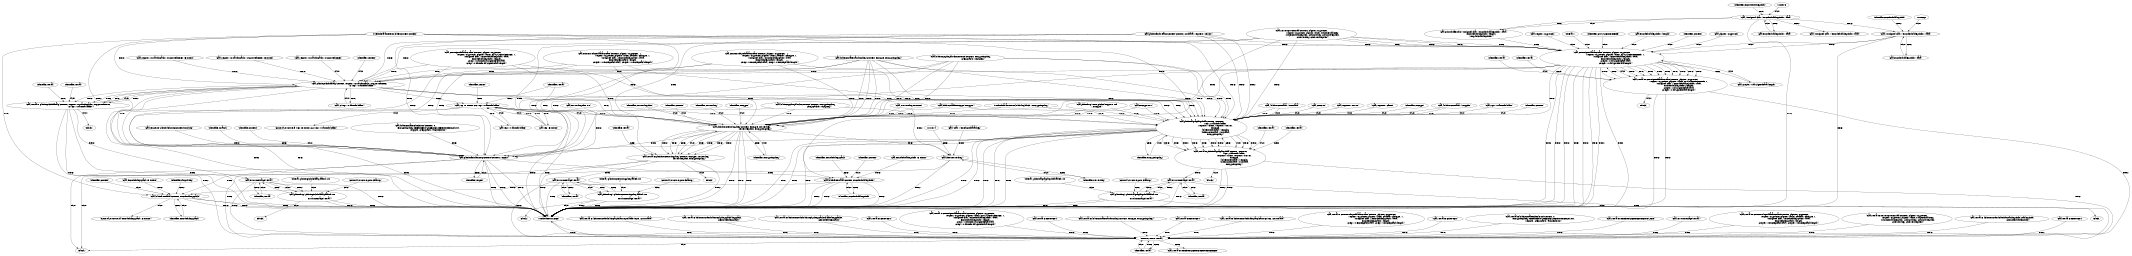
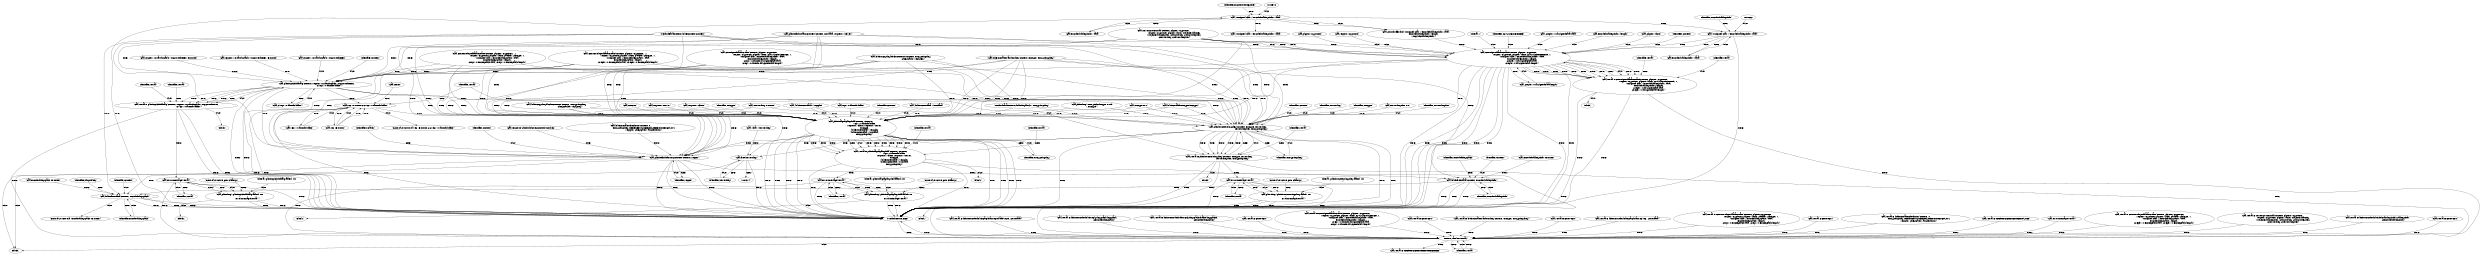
  digraph {
    n1 [label="(Call,(unsigned char *)encoded_dhkey_info->data)"]
    n2 [label="(Call,cms_signeddata_create(context, plgctx->cryptoctx,\n                                           reqctx->cryptoctx, plgctx->idctx, CMS_SIGN_DRAFT9, 1,\n                                           (unsigned char *)encoded_dhkey_info->data,\n                                           encoded_dhkey_info->length,\n                                           &rep9->u.dhSignedData.data,\n                                           &rep9->u.dhSignedData.length))"]
    n3 [label="(Call,encoded_dhkey_info->data)"]
    n4 [label="(MethodReturn,RET)"]
    n5 [label="(Call,retval = cms_signeddata_create(context, plgctx->cryptoctx,\n                                           reqctx->cryptoctx, plgctx->idctx, CMS_SIGN_DRAFT9, 1,\n                                           (unsigned char *)encoded_dhkey_info->data,\n                                           encoded_dhkey_info->length,\n                                           &rep9->u.dhSignedData.data,\n                                           &rep9->u.dhSignedData.length))"]
    n6 [label="(Call,pkinit_pick_kdf_alg(context, reqctx->rcv_auth_pack->supportedKDFs,\n                                         &(rep->u.dh_Info.kdfID)))"]
    n7 [label="(Call,pkinit_alg_agility_kdf(context, &secret,\n                                            rep->u.dh_Info.kdfID,\n                                            request->client, request->server,\n                                            enctype,\n                                            (krb5_octet_data *)req_pkt,\n                                            (krb5_octet_data *)out_data,\n                                            encrypting_key))"]
    n8 [label="(Call,pkinit_fini_kdc_req_context(context, reqctx))"]
    n9 [label="(Call,pkinit_octetstring2key(context, enctype, server_key,\n                                            server_key_len, encrypting_key))"]
    n10 [label="(Call,&rep9->u.dhSignedData.length)"]
-   n11 [label="(Return,return retval;)"]
+   n11 [label="(Return,random retval;)"]
    n12 [label="(Call,(unsigned char *)encoded_dhkey_info->data)"]
    n13 [label="(Call,encoded_dhkey_info->data)"]
    n14 [label="(Call,print_buffer_bin((unsigned char *)encoded_dhkey_info->data,\n                         encoded_dhkey_info->length,\n                         \"/tmp/kdc_dh_key_info\"))"]
    n15 [label="(Call,(unsigned char *)encoded_dhkey_info->data)"]
    n16 [label="(Block,)"]
    n17 [label="(Call,retval = pkinit_pick_kdf_alg(context, reqctx->rcv_auth_pack->supportedKDFs,\n                                         &(rep->u.dh_Info.kdfID)))"]
    n18 [label="(Call,rep != NULL && rep->u.dh_Info.kdfID)"]
    n19 [label="(Call,&(rep->u.dh_Info.kdfID))"]
    n20 [label="(Call,retval = pkinit_alg_agility_kdf(context, &secret,\n                                            rep->u.dh_Info.kdfID,\n                                            request->client, request->server,\n                                            enctype,\n                                            (krb5_octet_data *)req_pkt,\n                                            (krb5_octet_data *)out_data,\n                                            encrypting_key))"]
    n21 [label="(Identifier,encrypting_key)"]
    n22 [label="(Block,)"]
    n23 [label="(Call,krb5_free_data(context, encoded_dhkey_info))"]
    n24 [label="(Call,krb5_free_data(context, encoded_key_pack))"]
    n25 [label="(Identifier,reqctx)"]
    n26 [label="(Call,retval = pkinit_octetstring2key(context, enctype, server_key,\n                                            server_key_len, encrypting_key))"]
    n27 [label="(Call,free(server_key))"]
    n28 [label="(Identifier,encrypting_key)"]
    n29 [label="(Identifier,retval)"]
    n30 [label="(Call,retval = KRB5KDC_ERR_PREAUTH_FAILED)"]
    n31 [label="(Call,error_message(retval))"]
    n32 [label="(Block,)"]
    n33 [label="(Call,rep->u.dh_Info.kdfID)"]
    n34 [label="(Call,rep != NULL)"]
    n35 [label="(ControlStructure,if (rep != NULL && rep->u.dh_Info.kdfID))"]
    n36 [label="(Call,pkiDebug(\"pkinit_pick_kdf_alg failed: %s\n\",\n                         error_message(retval)))"]
    n37 [label="(Identifier,retval)"]
    n38 [label="(Block,)"]
    n39 [label="(Call,error_message(retval))"]
    n40 [label="(Block,)"]
    n41 [label="(Call,pkiDebug(\"pkinit_alg_agility_kdf failed: %s\n\",\n                         error_message(retval)))"]
    n42 [label="(Identifier,retval)"]
    n43 [label="(Block,)"]
    n44 [label="(Identifier,encoded_dhkey_info)"]
    n45 [label="(Identifier,encoded_key_pack)"]
    n46 [label="(ControlStructure,if (encoded_key_pack != NULL))"]
    n47 [label="(Call,error_message(retval))"]
    n48 [label="(Block,)"]
    n49 [label="(Identifier,server_key)"]
    n50 [label="(Call,pkiDebug(\"pkinit_octetstring2key failed: %s\n\",\n                         error_message(retval)))"]
    n51 [label="(Identifier,retval)"]
    n52 [label="(Block,)"]
    n53 [label="(Call,retval = k5int_encode_krb5_pa_pk_as_rep_draft9(rep9, &out_data))"]
    n54 [label="(Call,retval = k5int_encode_krb5_reply_key_pack(key_pack,\n                                                      &encoded_key_pack))"]
    n55 [label="(Identifier,retval)"]
    n56 [label="(Literal,\"pkinit_alg_agility_kdf failed: %s\n\")"]
    n57 [label="(Call,retval = k5int_encode_krb5_reply_key_pack_draft9(key_pack9,\n                                                                 &encoded_key_pack))"]
    n58 [label="(Call,retval = ENOMEM)"]
    n59 [label="(Call,retval = cms_signeddata_create(context, plgctx->cryptoctx,\n                                           reqctx->cryptoctx, plgctx->idctx, CMS_SIGN_SERVER, 1,\n                                           (unsigned char *)encoded_dhkey_info->data,\n                                           encoded_dhkey_info->length,\n                                           &rep->u.dh_Info.dhSignedData.data,\n                                           &rep->u.dh_Info.dhSignedData.length))"]
    n60 [label="(Call,reqctx->rcv_auth_pack->supportedKDFs != NULL)"]
    n61 [label="(ControlStructure,goto cleanup;)"]
    n62 [label="(Call,*server_key = NULL)"]
    n63 [label="(Call,retval = ENOMEM)"]
    n64 [label="(Literal,\"pkinit_octetstring2key failed: %s\n\")"]
    n65 [label="(Call,retval = krb5_c_make_random_key(context, enctype, encrypting_key))"]
    n66 [label="(Literal,1)"]
    n67 [label="(Call,pkinit_find_realm_context(context, moddata, request->server))"]
    n68 [label="(Identifier,scratch)"]
    n69 [label="(Call,reqctx->rcv_auth_pack->supportedKDFs)"]
-   n70 [label="(Call,(char *)envelopeddata_key)"]
+   n70 [label="(Call,(char *)server_key)"]
    n71 [label="(Identifier,context)"]
    n72 [label="(Call,retval = ENOMEM)"]
    n73 [label="(Call,encoded_key_pack != NULL)"]
    n74 [label="(Call,retval = k5int_encode_krb5_pa_pk_as_rep(rep, &out_data))"]
    n75 [label="(MethodParameterIn,krb5_keyblock * encrypting_key)"]
    n76 [label="(Call,retval = cms_envelopeddata_create(context, plgctx->cryptoctx,\n                                              reqctx->cryptoctx, plgctx->idctx, padata->pa_type, 1,\n                                              (unsigned char *)encoded_key_pack->data,\n                                              encoded_key_pack->length,\n                                              &rep->u.encKeyPack.data, &rep->u.encKeyPack.length))"]
    n77 [label="(Identifier,retval)"]
    n78 [label="(Identifier,context)"]
    n79 [label="(Identifier,CMS_SIGN_DRAFT9)"]
    n80 [label="(Call,server_process_dh(context, plgctx->cryptoctx,\n                                   reqctx->cryptoctx, plgctx->idctx, subjectPublicKey,\n                                   subjectPublicKey_len, &dh_pubkey, &dh_pubkey_len,\n                                   &server_key, &server_key_len))"]
    n81 [label="(Call,&secret)"]
    n82 [label="(Identifier,server_key)"]
    n83 [label="(Call,retval = ENOMEM)"]
    n84 [label="(Call,request->server)"]
    n85 [label="(Call,krb5_c_make_random_key(context, enctype, encrypting_key))"]
+   n86 [label="(Call,&rep9->u.dhSignedData.data)"]
    n87 [label="(Identifier,retval)"]
    n88 [label="(Call,enctype = -1)"]
    n89 [label="(Call,encoded_dhkey_info->length)"]
    n90 [label="(Call,request->client)"]
-   n91 [label="(Identifier,secret)"]
+   n91 [label="(Call,secret)"]
    n92 [label="(MethodParameterIn,krb5_context context)"]
    n93 [label="(Call,cms_envelopeddata_create(context, plgctx->cryptoctx,\n                                              reqctx->cryptoctx, plgctx->idctx, padata->pa_type, 1,\n                                              (unsigned char *)encoded_key_pack->data,\n                                              encoded_key_pack->length,\n                                              &rep->u.encKeyPack.data, &rep->u.encKeyPack.length))"]
    n94 [label="(Call,krb5_copy_keyblock_contents(context, encrypting_key,\n                                        &key_pack->replyKey))"]
    n95 [label="(Identifier,context)"]
    n96 [label="(ControlStructure,goto cleanup;)"]
    n97 [label="(ControlStructure,goto cleanup;)"]
+   n98 [label="(Call,plgctx->idctx)"]
    n99 [label="(Call,pkiDebug(\"KDC picked etype = %d\n\", enctype))"]
    n100 [label="(Call,retval = krb5_c_make_checksum(context, 0,\n                                          encrypting_key, KRB5_KEYUSAGE_TGS_REQ_AUTH_CKSUM,\n                                          req_pkt, &key_pack->asChecksum))"]
    n101 [label="(Identifier,enctype)"]
    n102 [label="(Identifier,retval)"]
    n103 [label="(Call,server_key_len = 0)"]
    n104 [label="(Identifier,encoded_dhkey_info)"]
    n105 [label="(Identifier,context)"]
    n106 [label="(Identifier,enctype)"]
    n107 [label="(Identifier,retval)"]
    n108 [label="(Call,krb5_copy_keyblock_contents(context, encrypting_key,\n                                            &key_pack9->replyKey))"]
    n109 [label="(Call,encoded_dhkey_info != NULL)"]
    n110 [label="(Call,retval = KRB5KDC_ERR_ETYPE_NOSUPP)"]
    n111 [label="(Identifier,context)"]
    n112 [label="(Identifier,encoded_key_pack)"]
    n113 [label="(Call,error_message(retval))"]
    n114 [label="(Call,retval = cms_envelopeddata_create(context, plgctx->cryptoctx,\n                                              reqctx->cryptoctx, plgctx->idctx, padata->pa_type, 1,\n                                              (unsigned char *)encoded_key_pack->data,\n                                              encoded_key_pack->length,\n                                              &rep9->u.encKeyPack.data, &rep9->u.encKeyPack.length))"]
    n115 [label="(Call,(krb5_octet_data *)req_pkt)"]
    n116 [label="(Identifier,server_key_len)"]
    n117 [label="(Call,rep->u.dh_Info.kdfID)"]
    n118 [label="(Identifier,context)"]
    n119 [label="(Call,retval = server_process_dh(context, plgctx->cryptoctx,\n                                   reqctx->cryptoctx, plgctx->idctx, subjectPublicKey,\n                                   subjectPublicKey_len, &dh_pubkey, &dh_pubkey_len,\n                                   &server_key, &server_key_len))"]
    n120 [label="(Call,reqctx = (pkinit_kdc_req_context)modreq)"]
    n121 [label="(Call,cms_envelopeddata_create(context, plgctx->cryptoctx,\n                                              reqctx->cryptoctx, plgctx->idctx, padata->pa_type, 1,\n                                              (unsigned char *)encoded_key_pack->data,\n                                              encoded_key_pack->length,\n                                              &rep9->u.encKeyPack.data, &rep9->u.encKeyPack.length))"]
    n122 [label="(Literal,\"pkinit_pick_kdf_alg failed: %s\n\")"]
    n123 [label="(Call,retval = k5int_encode_krb5_kdc_dh_key_info(&dhkey_info,\n                                                   &encoded_dhkey_info))"]
    n124 [label="(Identifier,context)"]
    n125 [label="(Call,krb5_c_valid_enctype(enctype))"]
    n126 [label="(Identifier,retval)"]
    n127 [label="(Identifier,encoded_dhkey_info)"]
    n128 [label="(Call,plgctx->cryptoctx)"]
    n129 [label="(Identifier,retval)"]
    n130 [label="(Call,(krb5_octet_data *)out_data)"]
    n131 [label="(Call,retval = ENOMEM)"]
    n132 [label="(Call,reqctx->rcv_auth_pack->supportedKDFs != NULL)"]
    n133 [label="(Call,cms_signeddata_create(context, plgctx->cryptoctx,\n                                           reqctx->cryptoctx, plgctx->idctx, CMS_SIGN_SERVER, 1,\n                                           (unsigned char *)encoded_dhkey_info->data,\n                                           encoded_dhkey_info->length,\n                                           &rep->u.dh_Info.dhSignedData.data,\n                                           &rep->u.dh_Info.dhSignedData.length))"]
    n134 [label="(Call,krb5_c_make_checksum(context, 0,\n                                          encrypting_key, KRB5_KEYUSAGE_TGS_REQ_AUTH_CKSUM,\n                                          req_pkt, &key_pack->asChecksum))"]
    n135 [label="(Identifier,retval)"]
    n136 [label="(Identifier,dh_pubkey)"]
    n137 [label="(Call,reqctx->cryptoctx)"]
    1000662
    1000578
    1001374
    n1 -> n2 [label="AST: "]
    n1 -> n2 [label="DDG: "]
    n1 -> n3 [label="CFG: "]
    n1 -> n4 [label="DDG: "]
    n2 -> n4 [label="DDG: "]
    n2 -> n4 [label="DDG: "]
    n2 -> n4 [label="DDG: "]
    n2 -> n4 [label="DDG: "]
    n2 -> n4 [label="DDG: "]
    n2 -> n4 [label="DDG: "]
    n2 -> n4 [label="DDG: "]
    n2 -> n4 [label="DDG: "]
    n2 -> n5 [label="AST: "]
    n2 -> n5 [label="DDG: "]
    n2 -> n5 [label="DDG: "]
    n2 -> n5 [label="DDG: "]
    n2 -> n5 [label="DDG: "]
    n2 -> n5 [label="DDG: "]
    n2 -> n5 [label="DDG: "]
    n2 -> n5 [label="DDG: "]
    n2 -> n5 [label="DDG: "]
    n2 -> n5 [label="DDG: "]
    n2 -> n5 [label="DDG: "]
    n2 -> n6 [label="DDG: "]
    n2 -> n7 [label="DDG: "]
    n2 -> n8 [label="DDG: "]
    n2 -> n9 [label="DDG: "]
    n2 -> n10 [label="CFG: "]
    n3 -> n1 [label="AST: "]
    n4 -> n11 [label="CFG: "]
    n5 -> n2 [label="CFG: "]
    n5 -> n4 [label="DDG: "]
    n5 -> n4 [label="DDG: "]
    n5 -> n11 [label="DDG: "]
    n5 -> n16 [label="AST: "]
    n6 -> n4 [label="DDG: "]
    n6 -> n4 [label="DDG: "]
    n6 -> n7 [label="DDG: "]
    n6 -> n7 [label="DDG: "]
    n6 -> n8 [label="DDG: "]
    n6 -> n9 [label="DDG: "]
    n6 -> n17 [label="AST: "]
    n6 -> n17 [label="DDG: "]
    n6 -> n17 [label="DDG: "]
    n6 -> n17 [label="DDG: "]
    n6 -> n18 [label="DDG: "]
    n6 -> n19 [label="CFG: "]
    n7 -> n4 [label="DDG: "]
    n7 -> n4 [label="DDG: "]
    n7 -> n4 [label="DDG: "]
    n7 -> n4 [label="DDG: "]
    n7 -> n4 [label="DDG: "]
    n7 -> n4 [label="DDG: "]
    n7 -> n4 [label="DDG: "]
    n7 -> n4 [label="DDG: "]
    n7 -> n8 [label="DDG: "]
    n7 -> n20 [label="AST: "]
    n7 -> n20 [label="DDG: "]
    n7 -> n20 [label="DDG: "]
    n7 -> n20 [label="DDG: "]
    n7 -> n20 [label="DDG: "]
    n7 -> n20 [label="DDG: "]
    n7 -> n20 [label="DDG: "]
    n7 -> n20 [label="DDG: "]
    n7 -> n20 [label="DDG: "]
    n7 -> n20 [label="DDG: "]
    n7 -> n21 [label="CFG: "]
    n8 -> n4 [label="DDG: "]
    n8 -> n4 [label="DDG: "]
    n8 -> n4 [label="DDG: "]
    n8 -> n22 [label="AST: "]
    n8 -> n23 [label="DDG: "]
    n8 -> n24 [label="DDG: "]
    n8 -> n25 [label="CFG: "]
    n9 -> n4 [label="DDG: "]
    n9 -> n4 [label="DDG: "]
    n9 -> n4 [label="DDG: "]
    n9 -> n8 [label="DDG: "]
    n9 -> n26 [label="AST: "]
    n9 -> n26 [label="DDG: "]
    n9 -> n26 [label="DDG: "]
    n9 -> n26 [label="DDG: "]
    n9 -> n26 [label="DDG: "]
    n9 -> n26 [label="DDG: "]
    n9 -> n27 [label="DDG: "]
    n9 -> n28 [label="CFG: "]
    n10 -> n2 [label="AST: "]
    n11 -> n4 [label="DDG: "]
    n11 -> n22 [label="AST: "]
    n11 -> n29 [label="CFG: "]
    n11 -> n30 [label="DDG: "]
    n12 -> n1 [label="DDG: "]
    n12 -> n4 [label="DDG: "]
    n12 -> n13 [label="CFG: "]
    n12 -> n14 [label="AST: "]
    n12 -> n14 [label="DDG: "]
    n12 -> n15 [label="DDG: "]
    n13 -> n12 [label="AST: "]
    n14 -> n2 [label="DDG: "]
    n17 -> n4 [label="DDG: "]
    n17 -> n4 [label="DDG: "]
    n17 -> n6 [label="CFG: "]
    n17 -> n11 [label="DDG: "]
    n17 -> n31 [label="DDG: "]
    n17 -> n32 [label="AST: "]
    n18 -> n4 [label="DDG: "]
    n18 -> n4 [label="DDG: "]
    n18 -> n4 [label="DDG: "]
    n18 -> n7 [label="DDG: "]
    n18 -> n33 [label="CFG: "]
    n18 -> n34 [label="CFG: "]
    n18 -> n35 [label="AST: "]
    n19 -> n6 [label="AST: "]
    n20 -> n4 [label="DDG: "]
    n20 -> n4 [label="DDG: "]
    n20 -> n7 [label="CFG: "]
    n20 -> n11 [label="DDG: "]
    n20 -> n39 [label="DDG: "]
    n20 -> n40 [label="AST: "]
    n21 -> n7 [label="AST: "]
    n23 -> n4 [label="DDG: "]
    n23 -> n4 [label="DDG: "]
    n23 -> n4 [label="DDG: "]
    n23 -> n24 [label="DDG: "]
    n23 -> n44 [label="CFG: "]
    n24 -> n4 [label="DDG: "]
    n24 -> n4 [label="DDG: "]
    n24 -> n4 [label="DDG: "]
    n24 -> n45 [label="CFG: "]
    n24 -> n46 [label="AST: "]
    n25 -> n8 [label="AST: "]
    n26 -> n4 [label="DDG: "]
    n26 -> n4 [label="DDG: "]
    n26 -> n9 [label="CFG: "]
    n26 -> n11 [label="DDG: "]
    n26 -> n47 [label="DDG: "]
    n26 -> n48 [label="AST: "]
    n27 -> n4 [label="DDG: "]
    n27 -> n22 [label="AST: "]
    n27 -> n49 [label="CFG: "]
    n28 -> n9 [label="AST: "]
    n29 -> n11 [label="AST: "]
    n29 -> n11 [label="DDG: "]
    n31 -> n4 [label="DDG: "]
    n31 -> n11 [label="DDG: "]
    n31 -> n36 [label="AST: "]
    n31 -> n36 [label="DDG: "]
    n31 -> n37 [label="CFG: "]
    n33 -> n18 [label="AST: "]
    n34 -> n18 [label="AST: "]
    n34 -> n18 [label="DDG: "]
    n34 -> n18 [label="DDG: "]
    n36 -> n4 [label="DDG: "]
    n36 -> n4 [label="DDG: "]
    n36 -> n31 [label="CFG: "]
    n36 -> n38 [label="AST: "]
    n37 -> n31 [label="AST: "]
    n39 -> n4 [label="DDG: "]
    n39 -> n11 [label="DDG: "]
    n39 -> n41 [label="AST: "]
    n39 -> n41 [label="DDG: "]
    n39 -> n42 [label="CFG: "]
    n41 -> n4 [label="DDG: "]
    n41 -> n4 [label="DDG: "]
    n41 -> n39 [label="CFG: "]
    n41 -> n43 [label="AST: "]
    n42 -> n39 [label="AST: "]
    n44 -> n23 [label="AST: "]
    n45 -> n24 [label="AST: "]
    n47 -> n4 [label="DDG: "]
    n47 -> n11 [label="DDG: "]
    n47 -> n50 [label="AST: "]
    n47 -> n50 [label="DDG: "]
    n47 -> n51 [label="CFG: "]
    n49 -> n27 [label="AST: "]
    n50 -> n4 [label="DDG: "]
    n50 -> n4 [label="DDG: "]
    n50 -> n47 [label="CFG: "]
    n50 -> n52 [label="AST: "]
    n51 -> n47 [label="AST: "]
    n53 -> n11 [label="DDG: "]
    n54 -> n11 [label="DDG: "]
    n55 -> n5 [label="CFG: "]
    n56 -> n41 [label="AST: "]
    n57 -> n11 [label="DDG: "]
    n58 -> n11 [label="DDG: "]
    n59 -> n11 [label="DDG: "]
    n60 -> n6 [label="DDG: "]
    n61 -> n50 [label="CFG: "]
    n62 -> n9 [label="DDG: "]
    n62 -> n27 [label="DDG: "]
    n63 -> n11 [label="DDG: "]
    n64 -> n50 [label="AST: "]
    n65 -> n11 [label="DDG: "]
    n66 -> n2 [label="AST: "]
    n67 -> n2 [label="DDG: "]
    n67 -> n6 [label="DDG: "]
    n67 -> n7 [label="DDG: "]
    n67 -> n7 [label="DDG: "]
    n67 -> n8 [label="DDG: "]
    n67 -> n9 [label="DDG: "]
    n68 -> n8 [label="CFG: "]
    n69 -> n6 [label="AST: "]
    n70 -> n27 [label="DDG: "]
    n71 -> n24 [label="AST: "]
    n72 -> n11 [label="DDG: "]
    n73 -> n24 [label="DDG: "]
    n74 -> n11 [label="DDG: "]
    n75 -> n7 [label="DDG: "]
    n75 -> n9 [label="DDG: "]
    n76 -> n11 [label="DDG: "]
    n77 -> n18 [label="CFG: "]
    n77 -> n26 [label="AST: "]
    n78 -> n9 [label="AST: "]
    n79 -> n2 [label="AST: "]
    n80 -> n2 [label="DDG: "]
    n80 -> n2 [label="DDG: "]
    n80 -> n2 [label="DDG: "]
    n80 -> n2 [label="DDG: "]
    n80 -> n6 [label="DDG: "]
    n80 -> n7 [label="DDG: "]
    n80 -> n8 [label="DDG: "]
    n80 -> n9 [label="DDG: "]
    n81 -> n7 [label="AST: "]
    n82 -> n9 [label="AST: "]
    n83 -> n11 [label="DDG: "]
    n84 -> n7 [label="AST: "]
    n85 -> n6 [label="DDG: "]
    n85 -> n7 [label="DDG: "]
    n85 -> n7 [label="DDG: "]
    n85 -> n7 [label="DDG: "]
    n85 -> n8 [label="DDG: "]
    n85 -> n9 [label="DDG: "]
    n85 -> n9 [label="DDG: "]
    n85 -> n9 [label="DDG: "]
+   n86 -> n2 [label="AST: "]
    n87 -> n26 [label="CFG: "]
    n88 -> n7 [label="DDG: "]
    n88 -> n9 [label="DDG: "]
    n89 -> n2 [label="AST: "]
    n90 -> n7 [label="AST: "]
    n91 -> n18 [label="CFG: "]
    n92 -> n2 [label="DDG: "]
    n92 -> n6 [label="DDG: "]
    n92 -> n7 [label="DDG: "]
    n92 -> n8 [label="DDG: "]
    n92 -> n9 [label="DDG: "]
    n92 -> n23 [label="DDG: "]
    n92 -> n24 [label="DDG: "]
    n93 -> n6 [label="DDG: "]
    n93 -> n7 [label="DDG: "]
    n93 -> n8 [label="DDG: "]
    n93 -> n9 [label="DDG: "]
    n94 -> n6 [label="DDG: "]
    n94 -> n7 [label="DDG: "]
    n94 -> n7 [label="DDG: "]
    n94 -> n8 [label="DDG: "]
    n94 -> n9 [label="DDG: "]
    n94 -> n9 [label="DDG: "]
    n95 -> n23 [label="AST: "]
    n96 -> n36 [label="CFG: "]
    n97 -> n41 [label="CFG: "]
+   n98 -> n2 [label="AST: "]
    n99 -> n7 [label="DDG: "]
    n99 -> n9 [label="DDG: "]
    n100 -> n11 [label="DDG: "]
    n101 -> n9 [label="AST: "]
    n102 -> n17 [label="AST: "]
    n103 -> n9 [label="DDG: "]
    n104 -> n1 [label="CFG: "]
    n105 -> n2 [label="AST: "]
    n106 -> n7 [label="AST: "]
    n107 -> n5 [label="AST: "]
    n108 -> n7 [label="DDG: "]
    n108 -> n8 [label="DDG: "]
    n108 -> n9 [label="DDG: "]
    n109 -> n23 [label="DDG: "]
    n110 -> n11 [label="DDG: "]
    n111 -> n6 [label="AST: "]
    n112 -> n23 [label="CFG: "]
    n113 -> n11 [label="DDG: "]
    n114 -> n11 [label="DDG: "]
    n115 -> n7 [label="AST: "]
    n115 -> n7 [label="DDG: "]
    n116 -> n9 [label="AST: "]
    n117 -> n7 [label="AST: "]
    n118 -> n8 [label="AST: "]
    n119 -> n11 [label="DDG: "]
    n120 -> n8 [label="DDG: "]
    n121 -> n6 [label="DDG: "]
    n121 -> n7 [label="DDG: "]
    n121 -> n8 [label="DDG: "]
    n121 -> n9 [label="DDG: "]
    n122 -> n36 [label="AST: "]
    n123 -> n11 [label="DDG: "]
    n124 -> n7 [label="AST: "]
    n125 -> n7 [label="DDG: "]
    n125 -> n9 [label="DDG: "]
    n126 -> n20 [label="AST: "]
    n127 -> n12 [label="CFG: "]
    n128 -> n2 [label="AST: "]
    n129 -> n20 [label="CFG: "]
    n130 -> n7 [label="AST: "]
    n130 -> n7 [label="DDG: "]
    n131 -> n11 [label="DDG: "]
    n132 -> n6 [label="DDG: "]
    n133 -> n6 [label="DDG: "]
    n133 -> n7 [label="DDG: "]
    n133 -> n8 [label="DDG: "]
    n133 -> n9 [label="DDG: "]
    n134 -> n8 [label="DDG: "]
    n135 -> n17 [label="CFG: "]
    n136 -> n24 [label="CFG: "]
    n137 -> n2 [label="AST: "]
    1000662 -> n1 [label="AST: "]
    1000578 -> n12 [label="AST: "]
-   1001374 -> n27 [label="CFG: "]
+   n27 -> 1001374 [label="CFG: "]
  }
